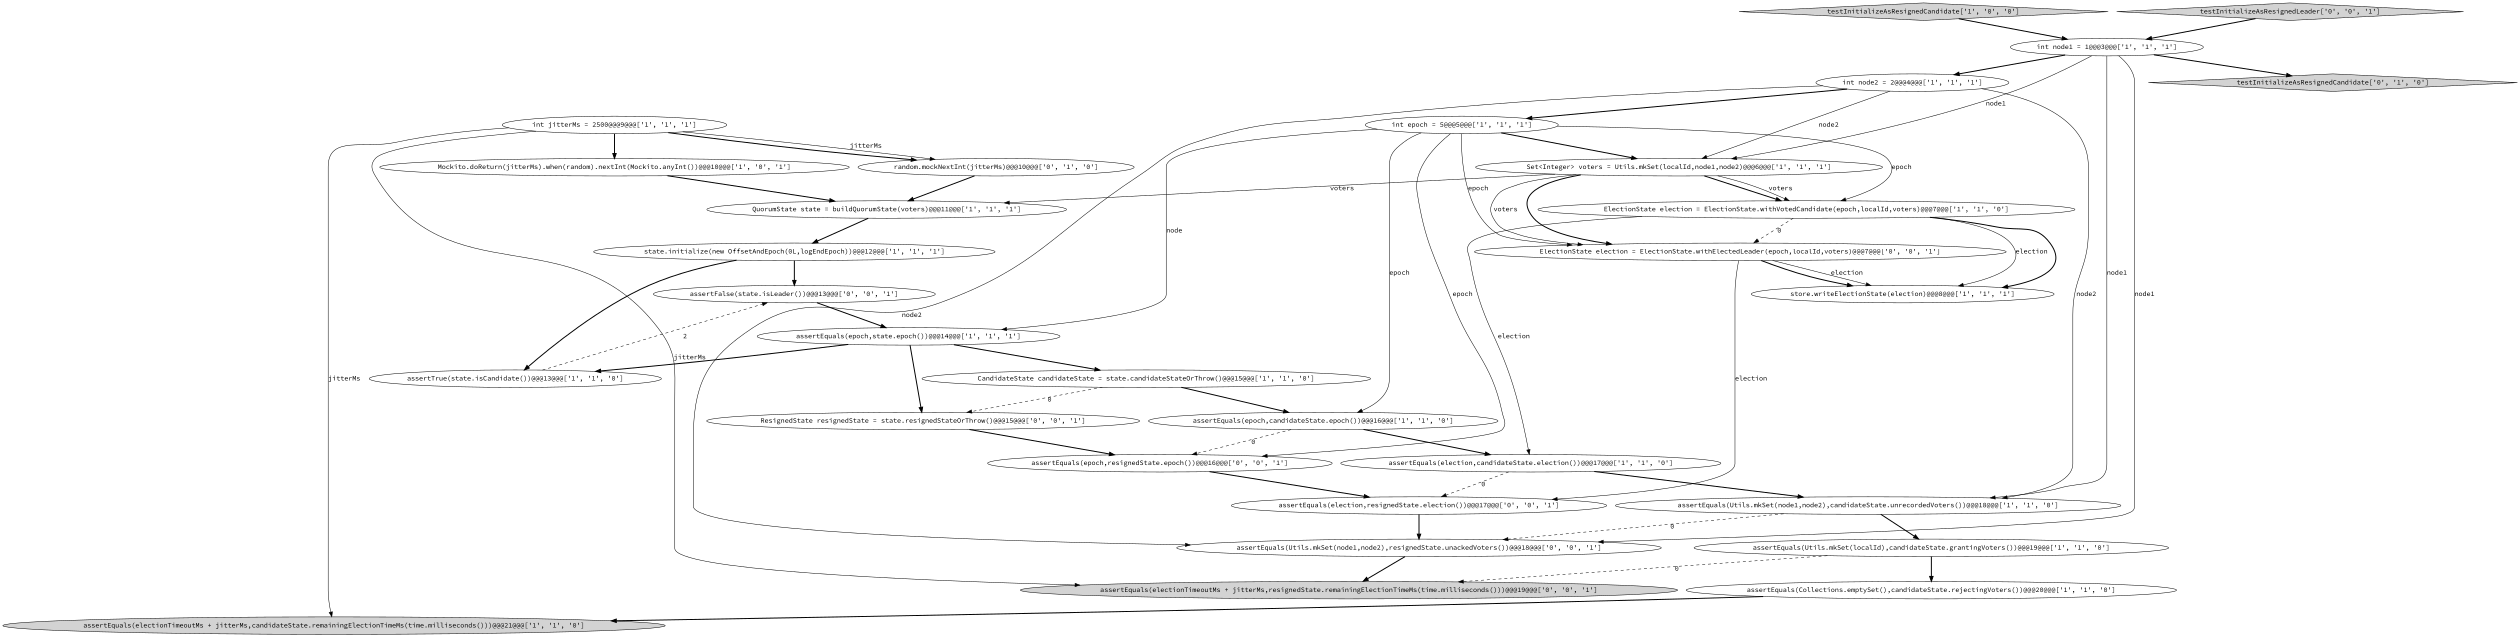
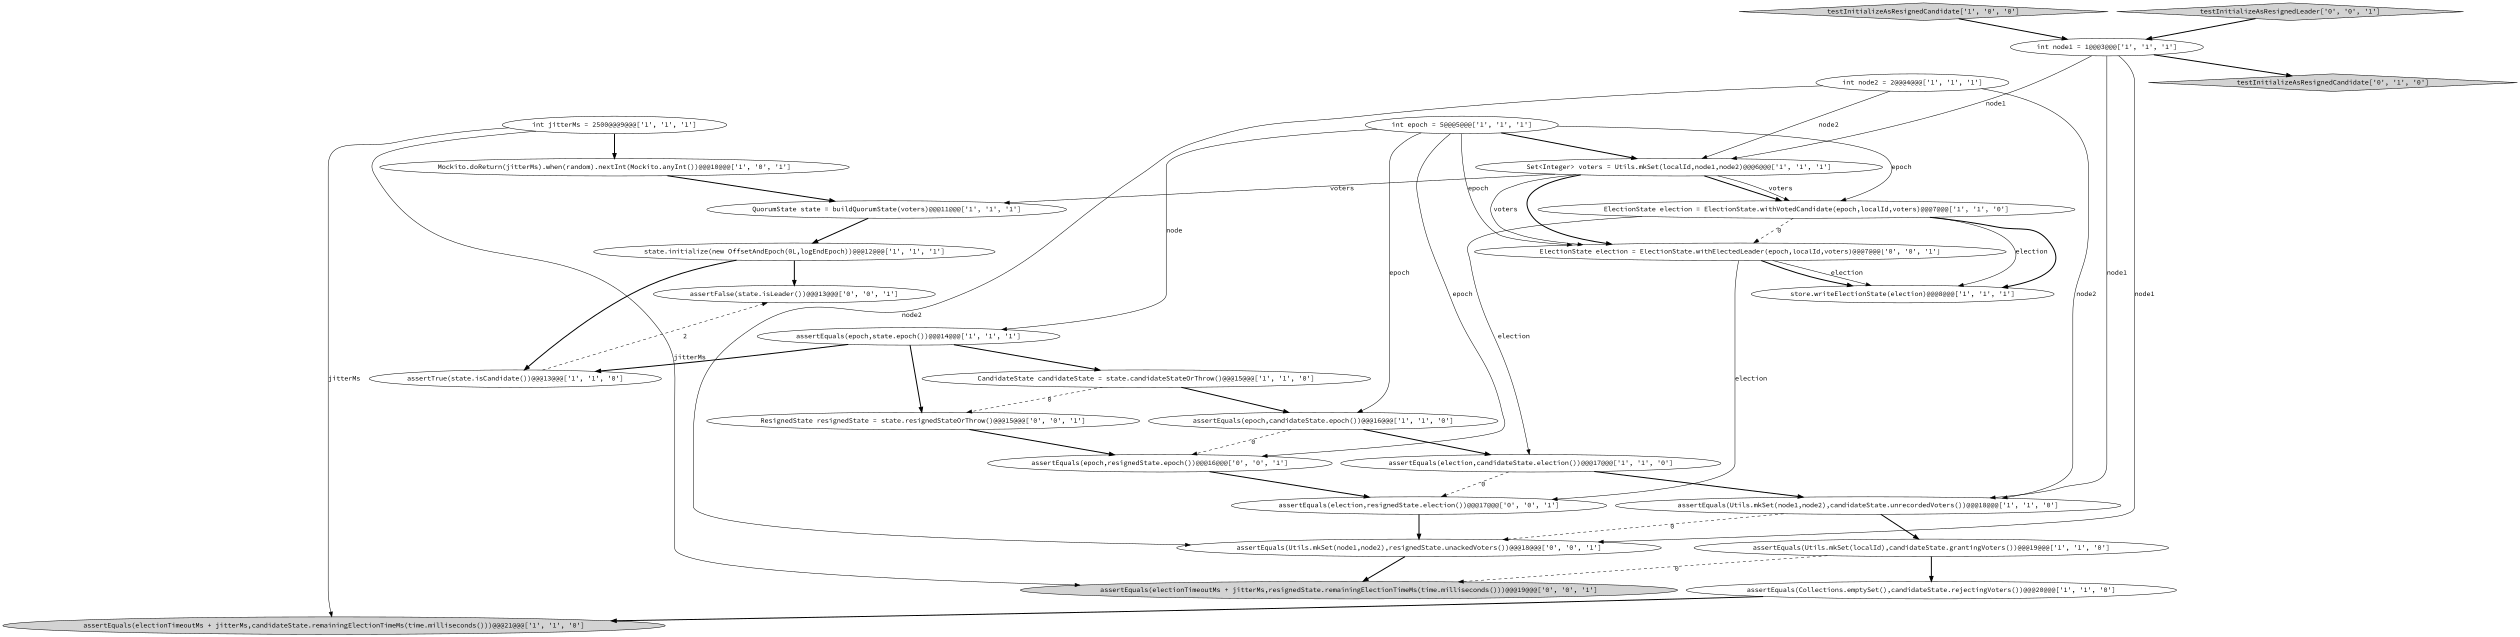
  digraph {
    fontname="Source Code Pro"
    node [fillcolor=white fontname="Source Code Pro" shape=ellipse style=filled]
    edge [fontname="Source Code Pro" style=bold]
    n1 [label="int jitterMs = 2500@@@9@@@['1', '1', '1']"]
    n2 [label="Mockito.doReturn(jitterMs).when(random).nextInt(Mockito.anyInt())@@@10@@@['1', '0', '1']"]
    n3 [fillcolor=lightgray label="assertEquals(electionTimeoutMs + jitterMs,candidateState.remainingElectionTimeMs(time.milliseconds()))@@@21@@@['1', '1', '0']"]
    n4 [fillcolor=lightgray label="assertEquals(electionTimeoutMs + jitterMs,resignedState.remainingElectionTimeMs(time.milliseconds()))@@@19@@@['0', '0', '1']"]
-   n5 [label="random.mockNextInt(jitterMs)@@@10@@@['0', '1', '0']"]
    n6 [label="QuorumState state = buildQuorumState(voters)@@@11@@@['1', '1', '1']"]
    n7 [label="assertEquals(Utils.mkSet(node1,node2),resignedState.unackedVoters())@@@18@@@['0', '0', '1']"]
    n8 [label="assertEquals(election,candidateState.election())@@@17@@@['1', '1', '0']"]
    n9 [label="assertEquals(election,resignedState.election())@@@17@@@['0', '0', '1']"]
    n10 [label="assertEquals(Utils.mkSet(node1,node2),candidateState.unrecordedVoters())@@@18@@@['1', '1', '0']"]
    n11 [label="assertEquals(Utils.mkSet(localId),candidateState.grantingVoters())@@@19@@@['1', '1', '0']"]
    n12 [label="assertEquals(epoch,resignedState.epoch())@@@16@@@['0', '0', '1']"]
    n13 [label="assertFalse(state.isLeader())@@@13@@@['0', '0', '1']"]
    n14 [label="assertEquals(epoch,state.epoch())@@@14@@@['1', '1', '1']"]
    n15 [label="CandidateState candidateState = state.candidateStateOrThrow()@@@15@@@['1', '1', '0']"]
    n16 [label="ResignedState resignedState = state.resignedStateOrThrow()@@@15@@@['0', '0', '1']"]
    n17 [label="assertTrue(state.isCandidate())@@@13@@@['1', '1', '0']"]
    n18 [label="assertEquals(Collections.emptySet(),candidateState.rejectingVoters())@@@20@@@['1', '1', '0']"]
    n19 [label="assertEquals(epoch,candidateState.epoch())@@@16@@@['1', '1', '0']"]
    n20 [label="state.initialize(new OffsetAndEpoch(0L,logEndEpoch))@@@12@@@['1', '1', '1']"]
    n21 [label="ElectionState election = ElectionState.withVotedCandidate(epoch,localId,voters)@@@7@@@['1', '1', '0']"]
    n22 [label="store.writeElectionState(election)@@@8@@@['1', '1', '1']"]
    n23 [label="ElectionState election = ElectionState.withElectedLeader(epoch,localId,voters)@@@7@@@['0', '0', '1']"]
    n24 [fillcolor=lightgray label="testInitializeAsResignedCandidate['1', '0', '0']" shape=diamond]
    n25 [label="int node1 = 1@@@3@@@['1', '1', '1']"]
    n26 [label="Set<Integer> voters = Utils.mkSet(localId,node1,node2)@@@6@@@['1', '1', '1']"]
    n27 [label="int node2 = 2@@@4@@@['1', '1', '1']"]
    n28 [fillcolor=lightgray label="testInitializeAsResignedCandidate['0', '1', '0']" shape=diamond]
    n29 [fillcolor=lightgray label="testInitializeAsResignedLeader['0', '0', '1']" shape=diamond]
    n30 [label="int epoch = 5@@@5@@@['1', '1', '1']"]
    n1 -> n2
    n1 -> n3 [label=jitterMs style=solid]
    n1 -> n4 [label=jitterMs style=solid]
-   n1 -> n5
-   n1 -> n5 [label=jitterMs style=solid]
    n2 -> n6
-   n5 -> n6
    n6 -> n20
    n7 -> n4
    n8 -> n9 [label=0 style=dashed]
    n8 -> n10
    n9 -> n7
    n10 -> n7 [label=0 style=dashed]
    n10 -> n11
    n11 -> n4 [label=0 style=dashed]
    n11 -> n18
    n12 -> n9
-   n13 -> n14
    n14 -> n15
    n14 -> n16
    n14 -> n17
    n15 -> n16 [label=0 style=dashed]
    n15 -> n19
    n16 -> n12
    n17 -> n13 [label=2 style=dashed]
    n18 -> n3
    n19 -> n8
    n19 -> n12 [label=0 style=dashed]
    n20 -> n13
    n20 -> n17
    n21 -> n8 [label=election style=solid]
    n21 -> n22 [label=election style=solid]
    n21 -> n22
    n21 -> n23 [label=0 style=dashed]
    n23 -> n9 [label=election style=solid]
    n23 -> n22 [label=election style=solid]
    n23 -> n22
    n24 -> n25
    n25 -> n7 [label=node1 style=solid]
    n25 -> n10 [label=node1 style=solid]
    n25 -> n26 [label=node1 style=solid]
-   n25 -> n27
    n25 -> n28
    n26 -> n6 [label=voters style=solid]
    n26 -> n21
    n26 -> n21 [label=voters style=solid]
    n26 -> n23 [label=voters style=solid]
    n26 -> n23
    n27 -> n7 [label=node2 style=solid]
    n27 -> n10 [label=node2 style=solid]
    n27 -> n26 [label=node2 style=solid]
-   n27 -> n30
    n29 -> n25
    n30 -> n12 [label=epoch style=solid]
    n30 -> n14 [label="node" style=solid]
    n30 -> n19 [label=epoch style=solid]
    n30 -> n21 [label=epoch style=solid]
    n30 -> n23 [label=epoch style=solid]
    n30 -> n26
  }
